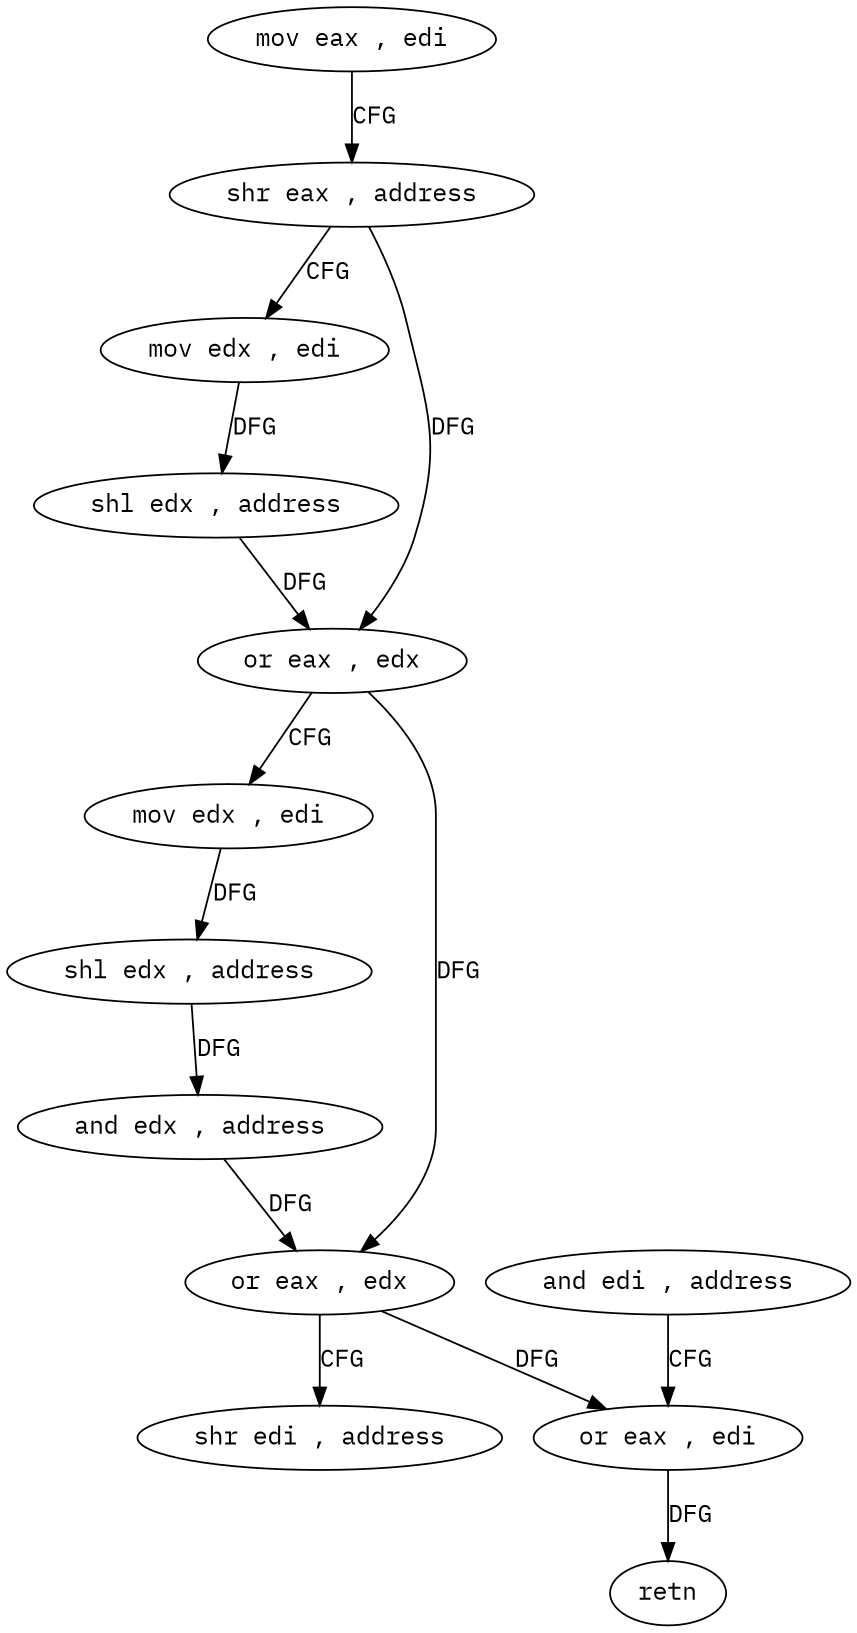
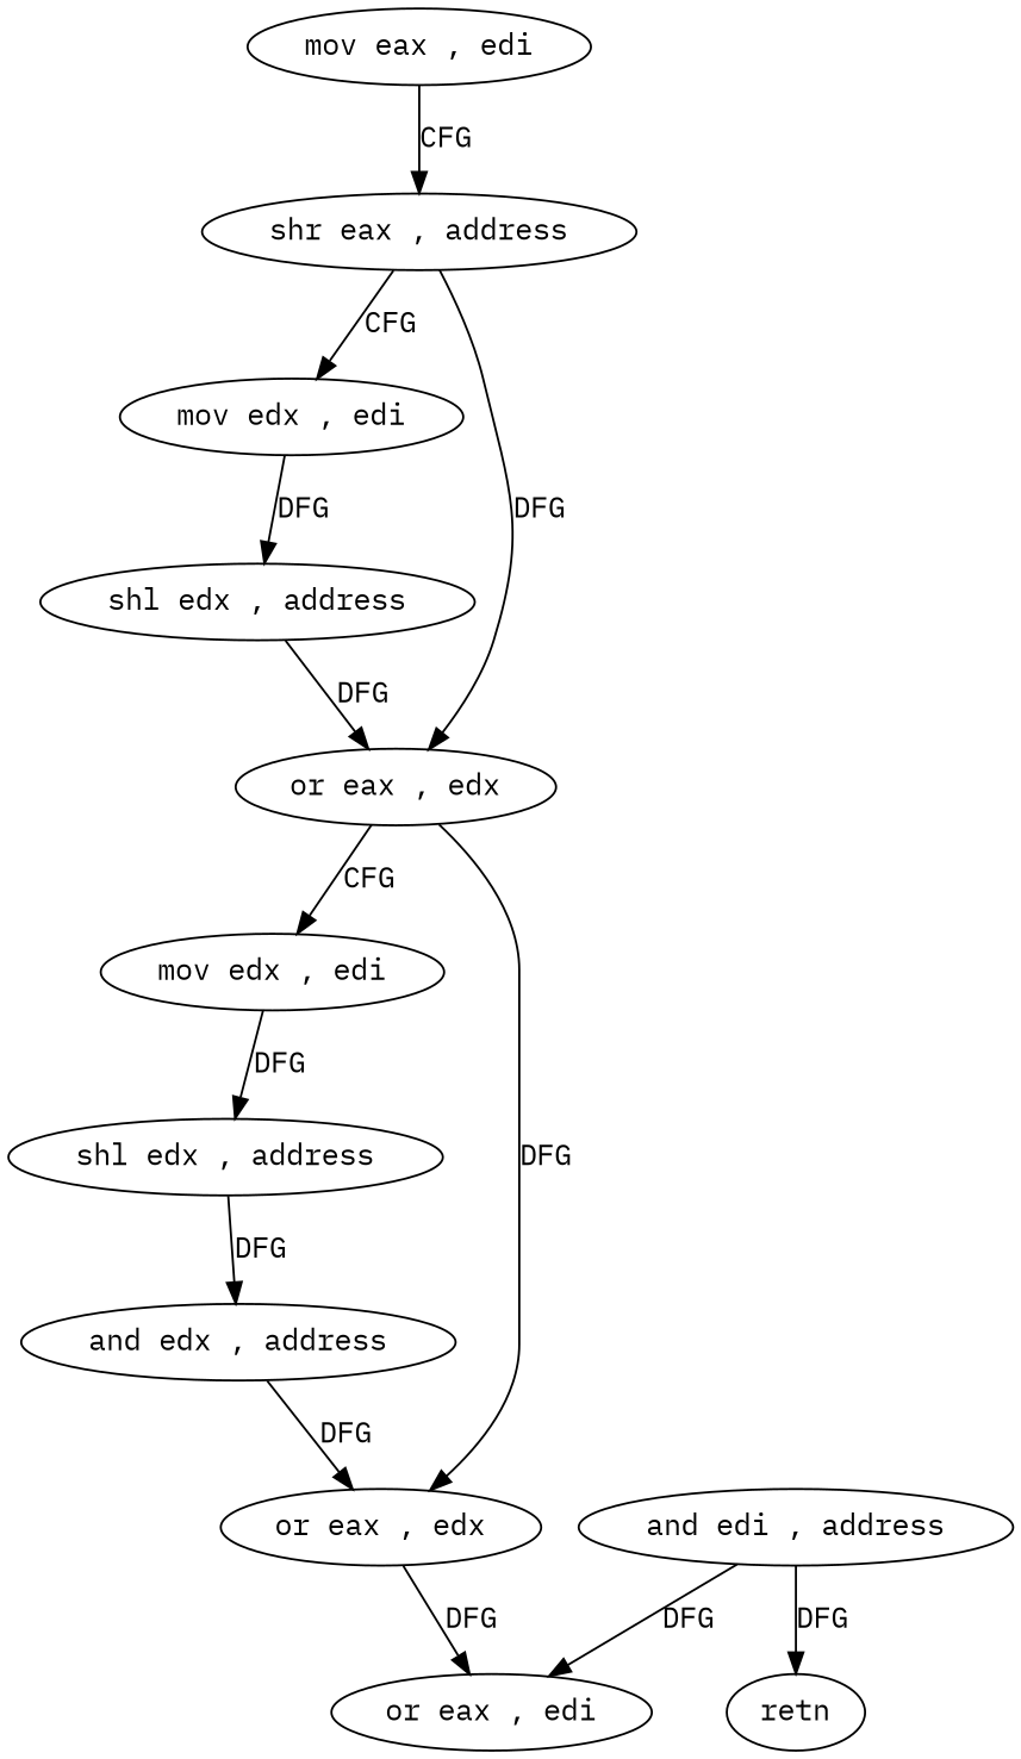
  digraph {
    fontname="IBM Plex Mono"
    node [fontname="IBM Plex Mono"]
    edge [fontname="IBM Plex Mono"]
    n1 [label="mov eax , edi"]
    n2 [label="shr eax , address"]
    n3 [label="mov edx , edi"]
    n4 [label="or eax , edx"]
    n5 [label="shl edx , address"]
    n6 [label="mov edx , edi"]
    n7 [label="or eax , edx"]
    n8 [label="shl edx , address"]
-   n9 [label="shr edi , address"]
    n10 [label="or eax , edi"]
    n11 [label="and edx , address"]
    n12 [label=retn]
    n13 [label="and edi , address"]
    n1 -> n2 [label=CFG]
    n2 -> n3 [label=CFG]
    n2 -> n4 [label=DFG]
    n3 -> n5 [label=DFG]
    n4 -> n6 [label=CFG]
    n4 -> n7 [label=DFG]
    n5 -> n4 [label=DFG]
    n6 -> n8 [label=DFG]
-   n7 -> n9 [label=CFG]
    n7 -> n10 [label=DFG]
    n8 -> n11 [label=DFG]
-   n10 -> n12 [label=DFG]
+   n13 -> n12 [label=DFG]
    n11 -> n7 [label=DFG]
-   n13 -> n10 [label=CFG]
+   n13 -> n10 [label=DFG]
  }
